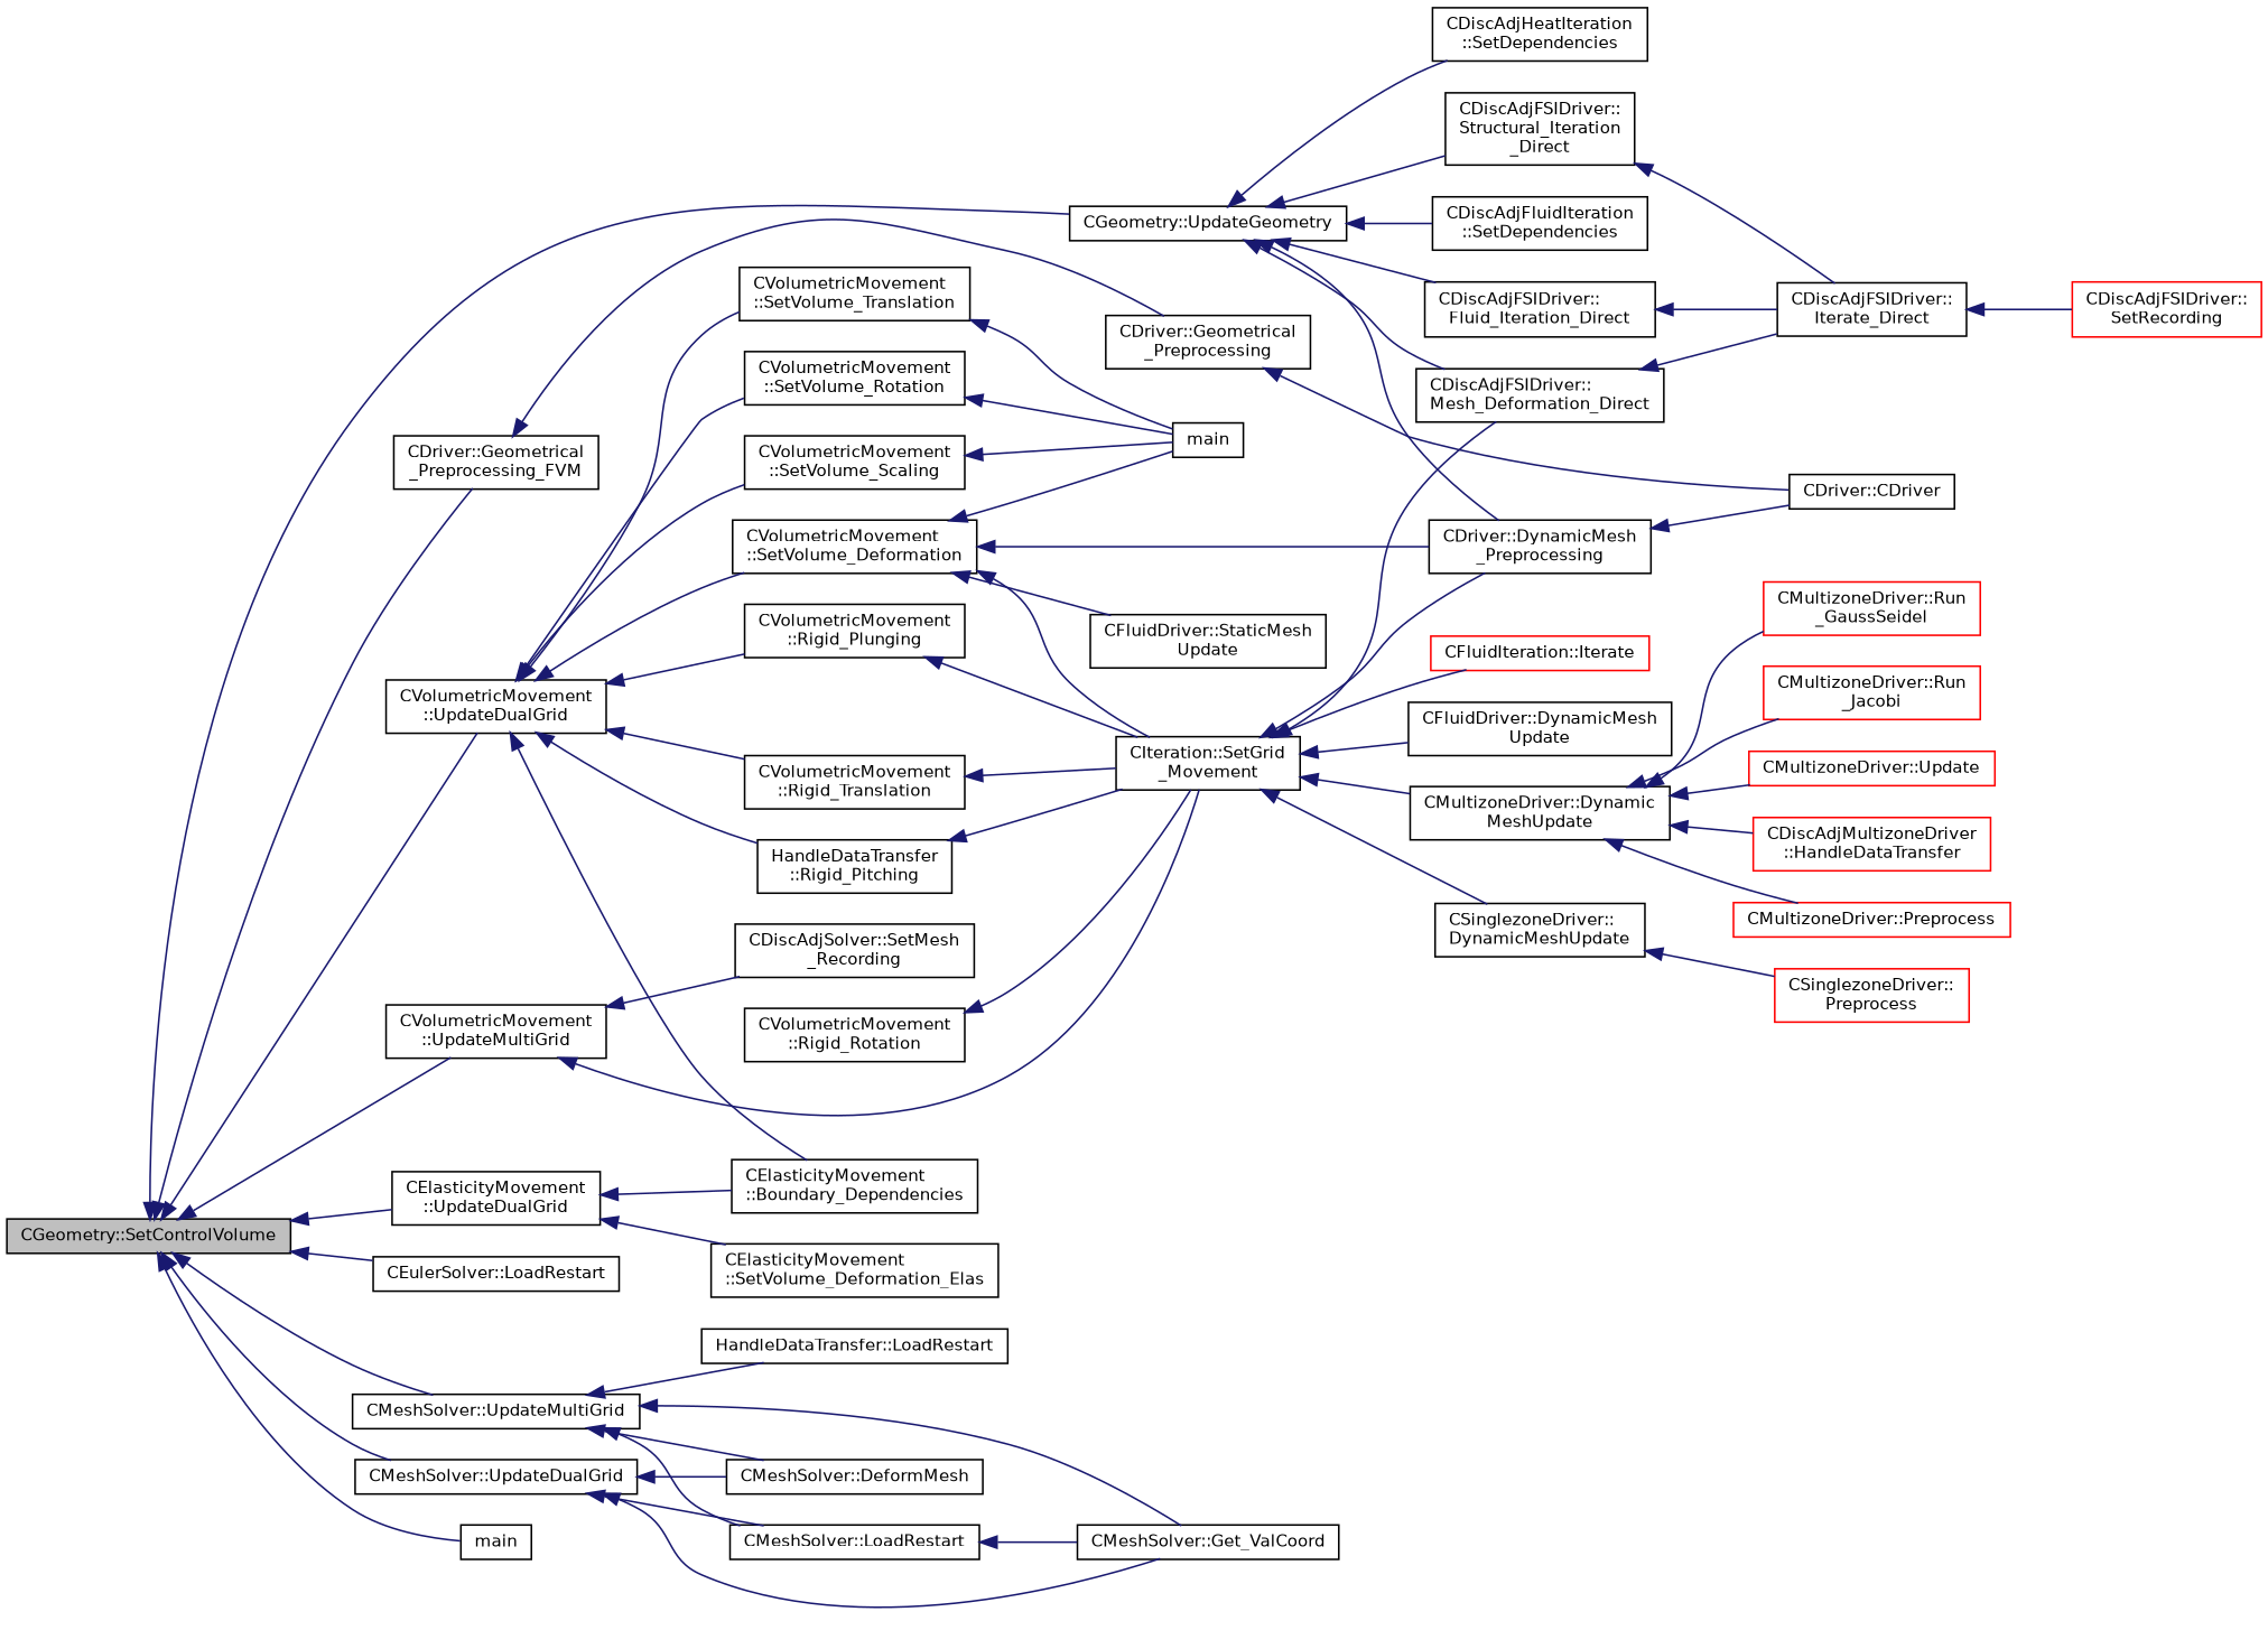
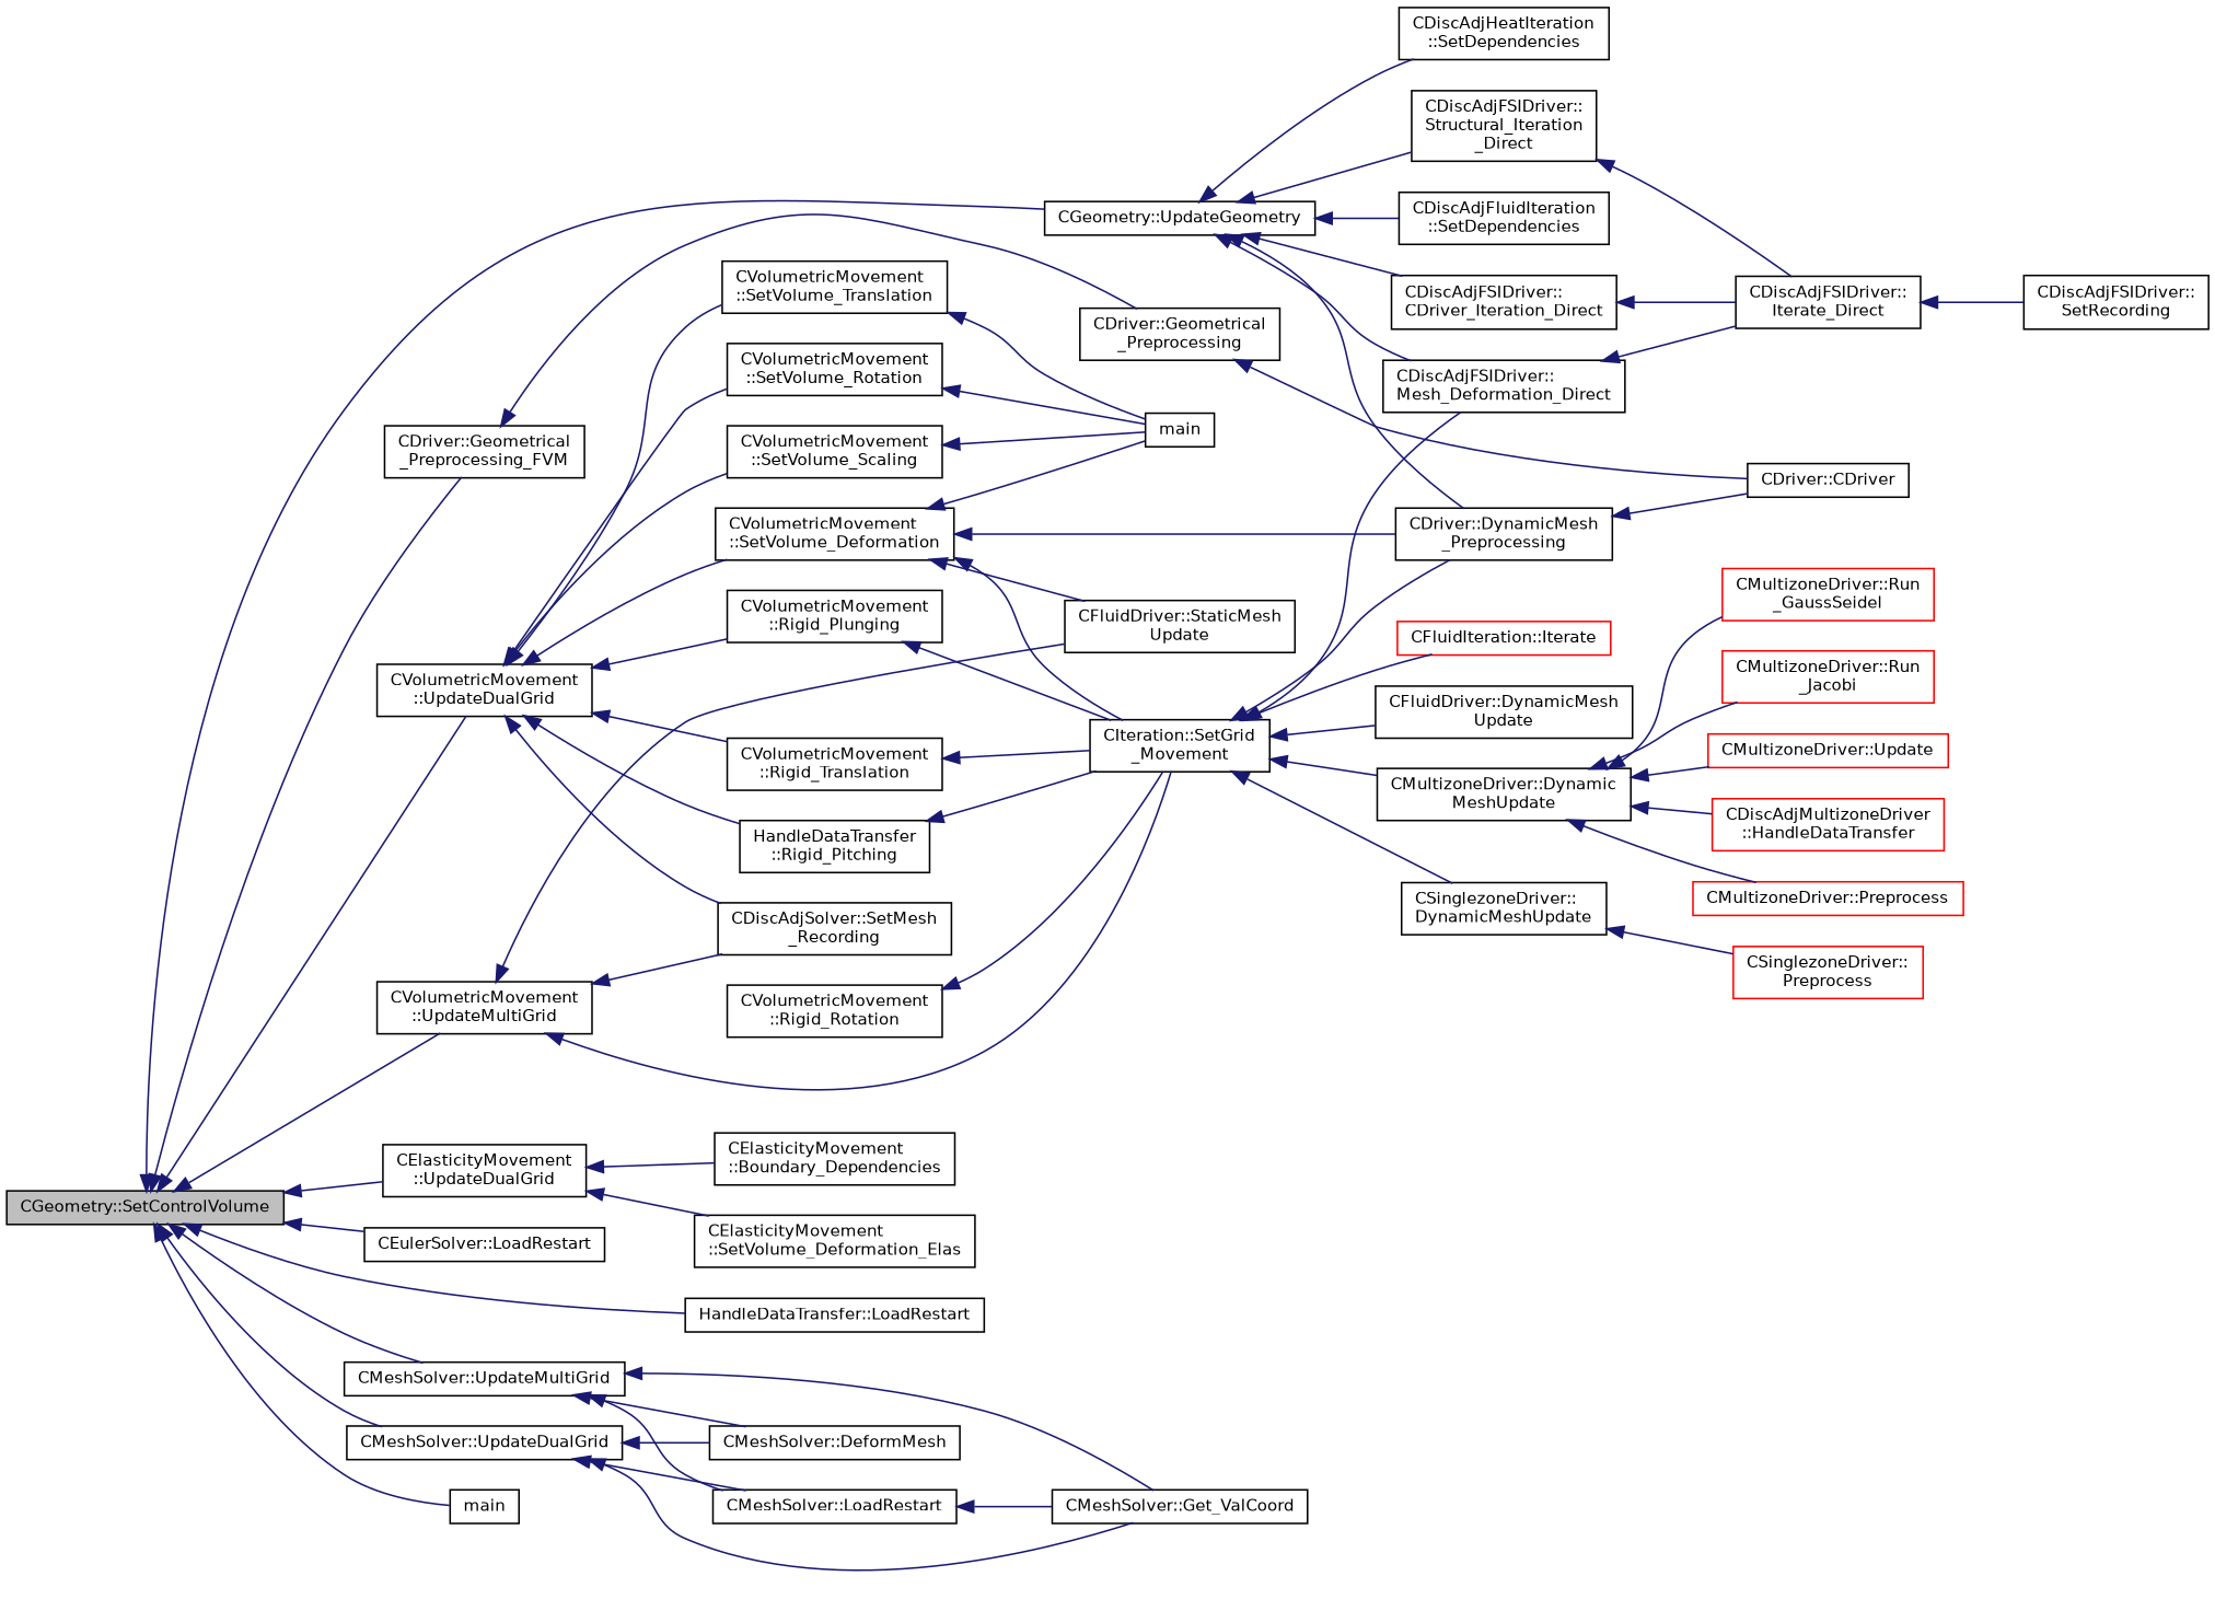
  digraph {
    rankdir=LR
    node [color=black fillcolor=white fontname=Helvetica fontsize=10 shape=record style=filled]
    edge [color=midnightblue dir=back fontname=Helvetica fontsize=10 labelfontname=Helvetica labelfontsize=10 style=solid]
    n1 [fillcolor=grey75 fontcolor=black height=0.2 label="CGeometry::SetControlVolume" width=0.4]
    n2 [height=0.2 label="CGeometry::UpdateGeometry" width=0.4]
    n3 [height=0.2 label="CVolumetricMovement\l::UpdateDualGrid" width=0.4]
    n4 [height=0.2 label="CVolumetricMovement\l::UpdateMultiGrid" width=0.4]
    n5 [height=0.2 label="CElasticityMovement\l::UpdateDualGrid" width=0.4]
    n6 [height=0.2 label="CDriver::Geometrical\l_Preprocessing_FVM" width=0.4]
    n7 [height=0.2 label="CEulerSolver::LoadRestart" width=0.4]
    n8 [height=0.2 label="HandleDataTransfer::LoadRestart" width=0.4]
    n9 [height=0.2 label="CMeshSolver::UpdateDualGrid" width=0.4]
    n10 [height=0.2 label="CMeshSolver::UpdateMultiGrid" width=0.4]
    n11 [height=0.2 label=main width=0.4]
    n12 [height=0.2 label="CDriver::DynamicMesh\l_Preprocessing" width=0.4]
-   n13 [height=0.2 label="CDiscAdjFSIDriver::\lFluid_Iteration_Direct" width=0.4]
+   n13 [height=0.2 label="CDiscAdjFSIDriver::\lCDriver_Iteration_Direct" width=0.4]
    n14 [height=0.2 label="CDiscAdjFSIDriver::\lStructural_Iteration\l_Direct" width=0.4]
    n15 [height=0.2 label="CDiscAdjFSIDriver::\lMesh_Deformation_Direct" width=0.4]
    n16 [height=0.2 label="CDiscAdjFluidIteration\l::SetDependencies" width=0.4]
    n17 [height=0.2 label="CDiscAdjHeatIteration\l::SetDependencies" width=0.4]
    n18 [height=0.2 label="CVolumetricMovement\l::SetVolume_Deformation" width=0.4]
    n19 [height=0.2 label="HandleDataTransfer\l::Rigid_Pitching" width=0.4]
    n20 [height=0.2 label="CVolumetricMovement\l::Rigid_Plunging" width=0.4]
    n21 [height=0.2 label="CVolumetricMovement\l::Rigid_Translation" width=0.4]
    n22 [height=0.2 label="CVolumetricMovement\l::SetVolume_Scaling" width=0.4]
    n23 [height=0.2 label="CVolumetricMovement\l::SetVolume_Translation" width=0.4]
    n24 [height=0.2 label="CVolumetricMovement\l::SetVolume_Rotation" width=0.4]
    n25 [height=0.2 label="CDiscAdjSolver::SetMesh\l_Recording" width=0.4]
    n26 [height=0.2 label="CIteration::SetGrid\l_Movement" width=0.4]
    n27 [height=0.2 label="CFluidDriver::StaticMesh\lUpdate" width=0.4]
    n28 [height=0.2 label="CElasticityMovement\l::SetVolume_Deformation_Elas" width=0.4]
    n29 [height=0.2 label="CElasticityMovement\l::Boundary_Dependencies" width=0.4]
    n30 [height=0.2 label="CDriver::Geometrical\l_Preprocessing" width=0.4]
    n31 [height=0.2 label="CMeshSolver::Get_ValCoord" width=0.4]
    n32 [height=0.2 label="CMeshSolver::DeformMesh" width=0.4]
    n33 [height=0.2 label="CMeshSolver::LoadRestart" width=0.4]
    n34 [height=0.2 label="CDriver::CDriver" width=0.4]
    n35 [height=0.2 label="CDiscAdjFSIDriver::\lIterate_Direct" width=0.4]
-   n36 [color=red height=0.2 label="CDiscAdjFSIDriver::\lSetRecording" width=0.4]
+   n36 [height=0.2 label="CDiscAdjFSIDriver::\lSetRecording" width=0.4]
    n37 [height=0.2 label=main width=0.4]
    n38 [height=0.2 label="CVolumetricMovement\l::Rigid_Rotation" width=0.4]
    n39 [height=0.2 label="CFluidDriver::DynamicMesh\lUpdate" width=0.4]
    n40 [height=0.2 label="CMultizoneDriver::Dynamic\lMeshUpdate" width=0.4]
    n41 [height=0.2 label="CSinglezoneDriver::\lDynamicMeshUpdate" width=0.4]
    n42 [color=red height=0.2 label="CFluidIteration::Iterate" width=0.4]
    n43 [color=red height=0.2 label="CDiscAdjMultizoneDriver\l::HandleDataTransfer" width=0.4]
    n44 [color=red height=0.2 label="CMultizoneDriver::Preprocess" width=0.4]
    n45 [color=red height=0.2 label="CMultizoneDriver::Run\l_GaussSeidel" width=0.4]
    n46 [color=red height=0.2 label="CMultizoneDriver::Run\l_Jacobi" width=0.4]
    n47 [color=red height=0.2 label="CMultizoneDriver::Update" width=0.4]
    n48 [color=red height=0.2 label="CSinglezoneDriver::\lPreprocess" width=0.4]
    n1 -> n2
    n1 -> n3
    n1 -> n4
    n1 -> n5
    n1 -> n6
    n1 -> n7
-   n10 -> n8
+   n1 -> n8
    n1 -> n9
    n1 -> n10
    n1 -> n11
    n2 -> n12
    n2 -> n13
    n2 -> n14
    n2 -> n15
    n2 -> n16
    n2 -> n17
    n3 -> n18
    n3 -> n19
    n3 -> n20
    n3 -> n21
    n3 -> n22
    n3 -> n23
    n3 -> n24
-   n3 -> n29
+   n3 -> n25
    n4 -> n25
    n4 -> n26
+   n4 -> n27
    n5 -> n28
    n5 -> n29
    n6 -> n30
    n9 -> n31
    n9 -> n32
    n9 -> n33
    n10 -> n31
    n10 -> n32
    n10 -> n33
    n12 -> n34
    n13 -> n35
    n14 -> n35
    n15 -> n35
    n18 -> n12
    n18 -> n26
    n18 -> n27
    n18 -> n37
    n19 -> n26
    n20 -> n26
    n21 -> n26
    n22 -> n37
    n23 -> n37
    n24 -> n37
    n26 -> n12
    n26 -> n15
    n26 -> n39
    n26 -> n40
    n26 -> n41
    n26 -> n42
    n30 -> n34
    n33 -> n31
    n35 -> n36
    n38 -> n26
    n40 -> n43
    n40 -> n44
    n40 -> n45
    n40 -> n46
    n40 -> n47
    n41 -> n48
  }
